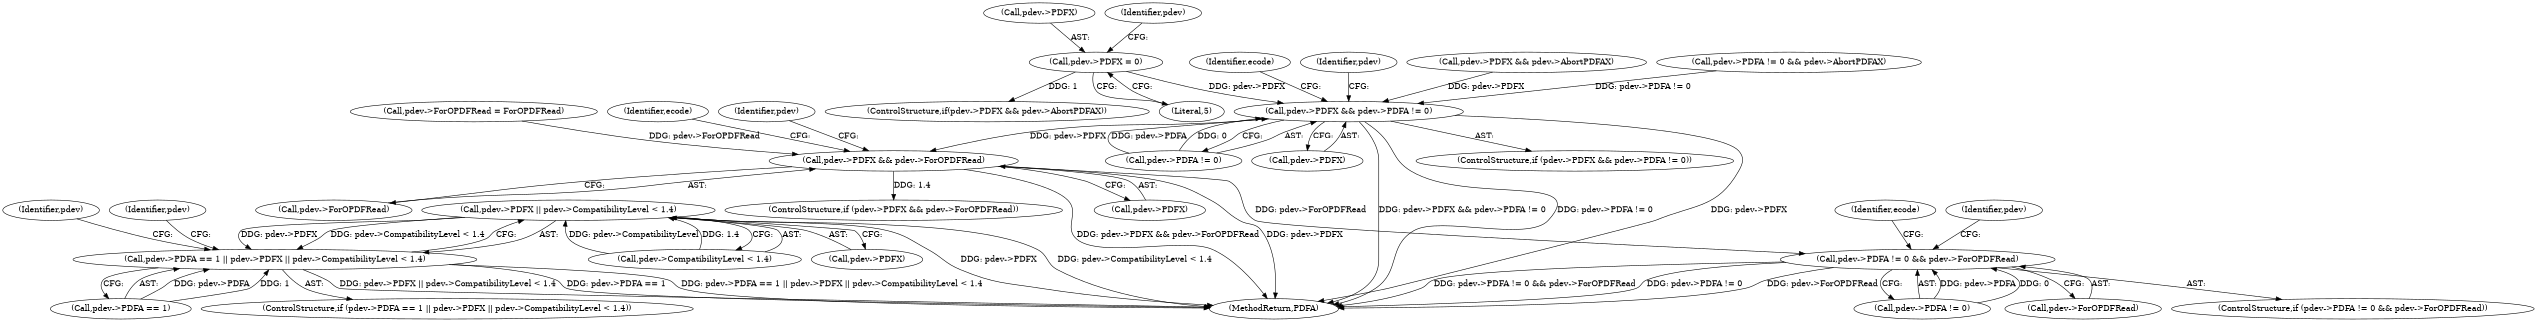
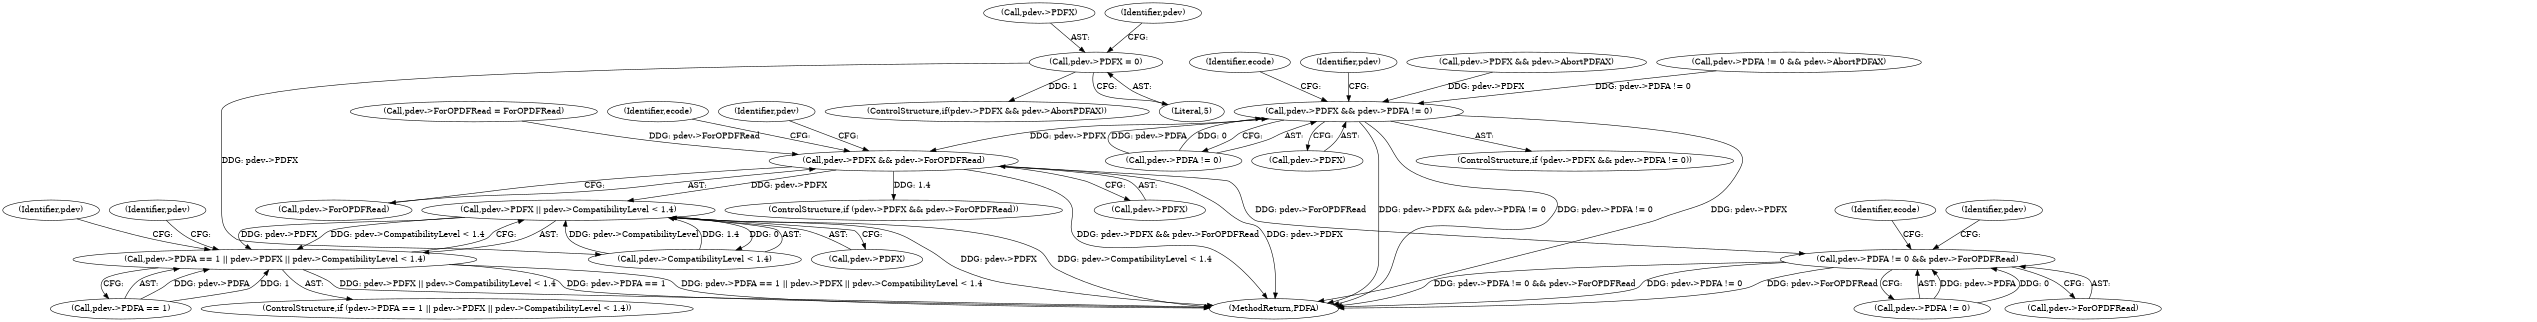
  digraph {
    n1 [label="(Call,pdev->PDFX = 0)"]
    n2 [label="(Call,pdev->PDFX && pdev->PDFA != 0)"]
    n3 [label="(ControlStructure,if(pdev->PDFX && pdev->AbortPDFAX))"]
    n4 [label="(Literal,5)"]
    n5 [label="(Call,pdev->PDFX && pdev->ForOPDFRead)"]
    n6 [label="(Call,pdev->PDFX)"]
    n7 [label="(ControlStructure,if (pdev->PDFX && pdev->PDFA != 0))"]
    n8 [label="(MethodReturn,PDFA)"]
    n9 [label="(Call,pdev->PDFA != 0)"]
    n10 [label="(Call,pdev->PDFA != 0 && pdev->ForOPDFRead)"]
    n11 [label="(Call,pdev->PDFX || pdev->CompatibilityLevel < 1.4)"]
    n12 [label="(ControlStructure,if (pdev->PDFX && pdev->ForOPDFRead))"]
    n13 [label="(Call,pdev->ForOPDFRead)"]
    n14 [label="(Call,pdev->PDFX)"]
-   n15 [label="(ControlStructure,if (pdev->PDFA != 0 && pdev->ForOPDFRead))"]
    n16 [label="(Call,pdev->ForOPDFRead)"]
    n17 [label="(Call,pdev->PDFA != 0)"]
    n18 [label="(Call,pdev->PDFA == 1 || pdev->PDFX || pdev->CompatibilityLevel < 1.4)"]
    n19 [label="(Call,pdev->CompatibilityLevel < 1.4)"]
    n20 [label="(Call,pdev->PDFX)"]
    n21 [label="(Call,pdev->PDFA == 1)"]
    n22 [label="(ControlStructure,if (pdev->PDFA == 1 || pdev->PDFX || pdev->CompatibilityLevel < 1.4))"]
    n23 [label="(Call,pdev->PDFX)"]
    n24 [label="(Call,pdev->PDFA != 0 && pdev->AbortPDFAX)"]
    n25 [label="(Identifier,pdev)"]
    n26 [label="(Identifier,pdev)"]
    n27 [label="(Identifier,ecode)"]
    n28 [label="(Identifier,ecode)"]
    n29 [label="(Identifier,pdev)"]
    n30 [label="(Identifier,pdev)"]
    n31 [label="(Identifier,pdev)"]
    n32 [label="(Call,pdev->PDFX && pdev->AbortPDFAX)"]
    n33 [label="(Call,pdev->ForOPDFRead = ForOPDFRead)"]
    n34 [label="(Identifier,ecode)"]
    n35 [label="(Identifier,pdev)"]
-   n1 -> n2 [label="DDG: pdev->PDFX"]
+   n1 -> n19 [label="DDG: pdev->PDFX"]
    n1 -> n3 [label="DDG: 1"]
    n1 -> n4 [label="CFG: "]
    n2 -> n5 [label="DDG: pdev->PDFX"]
    n2 -> n6 [label="CFG: "]
    n2 -> n7 [label="AST: "]
    n2 -> n8 [label="DDG: pdev->PDFX && pdev->PDFA != 0"]
    n2 -> n8 [label="DDG: pdev->PDFA != 0"]
    n2 -> n8 [label="DDG: pdev->PDFX"]
    n2 -> n9 [label="CFG: "]
-   n4 -> n1 [label="CFG: "]
+   n4 -> n1 [label="AST: "]
    n5 -> n8 [label="DDG: pdev->PDFX"]
    n5 -> n8 [label="DDG: pdev->PDFX && pdev->ForOPDFRead"]
    n5 -> n10 [label="DDG: pdev->ForOPDFRead"]
+   n5 -> n11 [label="DDG: pdev->PDFX"]
    n5 -> n12 [label="DDG: 1.4"]
    n5 -> n13 [label="CFG: "]
    n5 -> n14 [label="CFG: "]
    n6 -> n2 [label="AST: "]
    n9 -> n2 [label="AST: "]
    n9 -> n2 [label="DDG: pdev->PDFA"]
    n9 -> n2 [label="DDG: 0"]
    n10 -> n8 [label="DDG: pdev->ForOPDFRead"]
    n10 -> n8 [label="DDG: pdev->PDFA != 0 && pdev->ForOPDFRead"]
    n10 -> n8 [label="DDG: pdev->PDFA != 0"]
-   n10 -> n15 [label="AST: "]
    n10 -> n16 [label="CFG: "]
    n10 -> n17 [label="CFG: "]
    n11 -> n8 [label="DDG: pdev->PDFX"]
    n11 -> n8 [label="DDG: pdev->CompatibilityLevel < 1.4"]
    n11 -> n18 [label="AST: "]
    n11 -> n18 [label="DDG: pdev->PDFX"]
    n11 -> n18 [label="DDG: pdev->CompatibilityLevel < 1.4"]
-   n11 -> n19 [label="CFG: "]
+   n11 -> n19 [label="DDG: 0"]
    n11 -> n20 [label="CFG: "]
    n13 -> n5 [label="AST: "]
    n14 -> n5 [label="AST: "]
    n16 -> n10 [label="AST: "]
    n17 -> n10 [label="AST: "]
    n17 -> n10 [label="DDG: pdev->PDFA"]
    n17 -> n10 [label="DDG: 0"]
    n18 -> n8 [label="DDG: pdev->PDFA == 1 || pdev->PDFX || pdev->CompatibilityLevel < 1.4"]
    n18 -> n8 [label="DDG: pdev->PDFX || pdev->CompatibilityLevel < 1.4"]
    n18 -> n8 [label="DDG: pdev->PDFA == 1"]
    n18 -> n11 [label="CFG: "]
    n18 -> n21 [label="CFG: "]
    n18 -> n22 [label="AST: "]
    n19 -> n11 [label="AST: "]
    n19 -> n11 [label="DDG: pdev->CompatibilityLevel"]
    n19 -> n11 [label="DDG: 1.4"]
    n20 -> n11 [label="AST: "]
    n21 -> n18 [label="AST: "]
    n21 -> n18 [label="DDG: pdev->PDFA"]
    n21 -> n18 [label="DDG: 1"]
    n23 -> n1 [label="AST: "]
    n24 -> n2 [label="DDG: pdev->PDFA != 0"]
    n25 -> n18 [label="CFG: "]
    n26 -> n1 [label="CFG: "]
    n27 -> n2 [label="CFG: "]
    n28 -> n5 [label="CFG: "]
    n29 -> n5 [label="CFG: "]
    n30 -> n10 [label="CFG: "]
    n31 -> n2 [label="CFG: "]
    n32 -> n2 [label="DDG: pdev->PDFX"]
    n33 -> n5 [label="DDG: pdev->ForOPDFRead"]
    n34 -> n10 [label="CFG: "]
    n35 -> n18 [label="CFG: "]
  }
